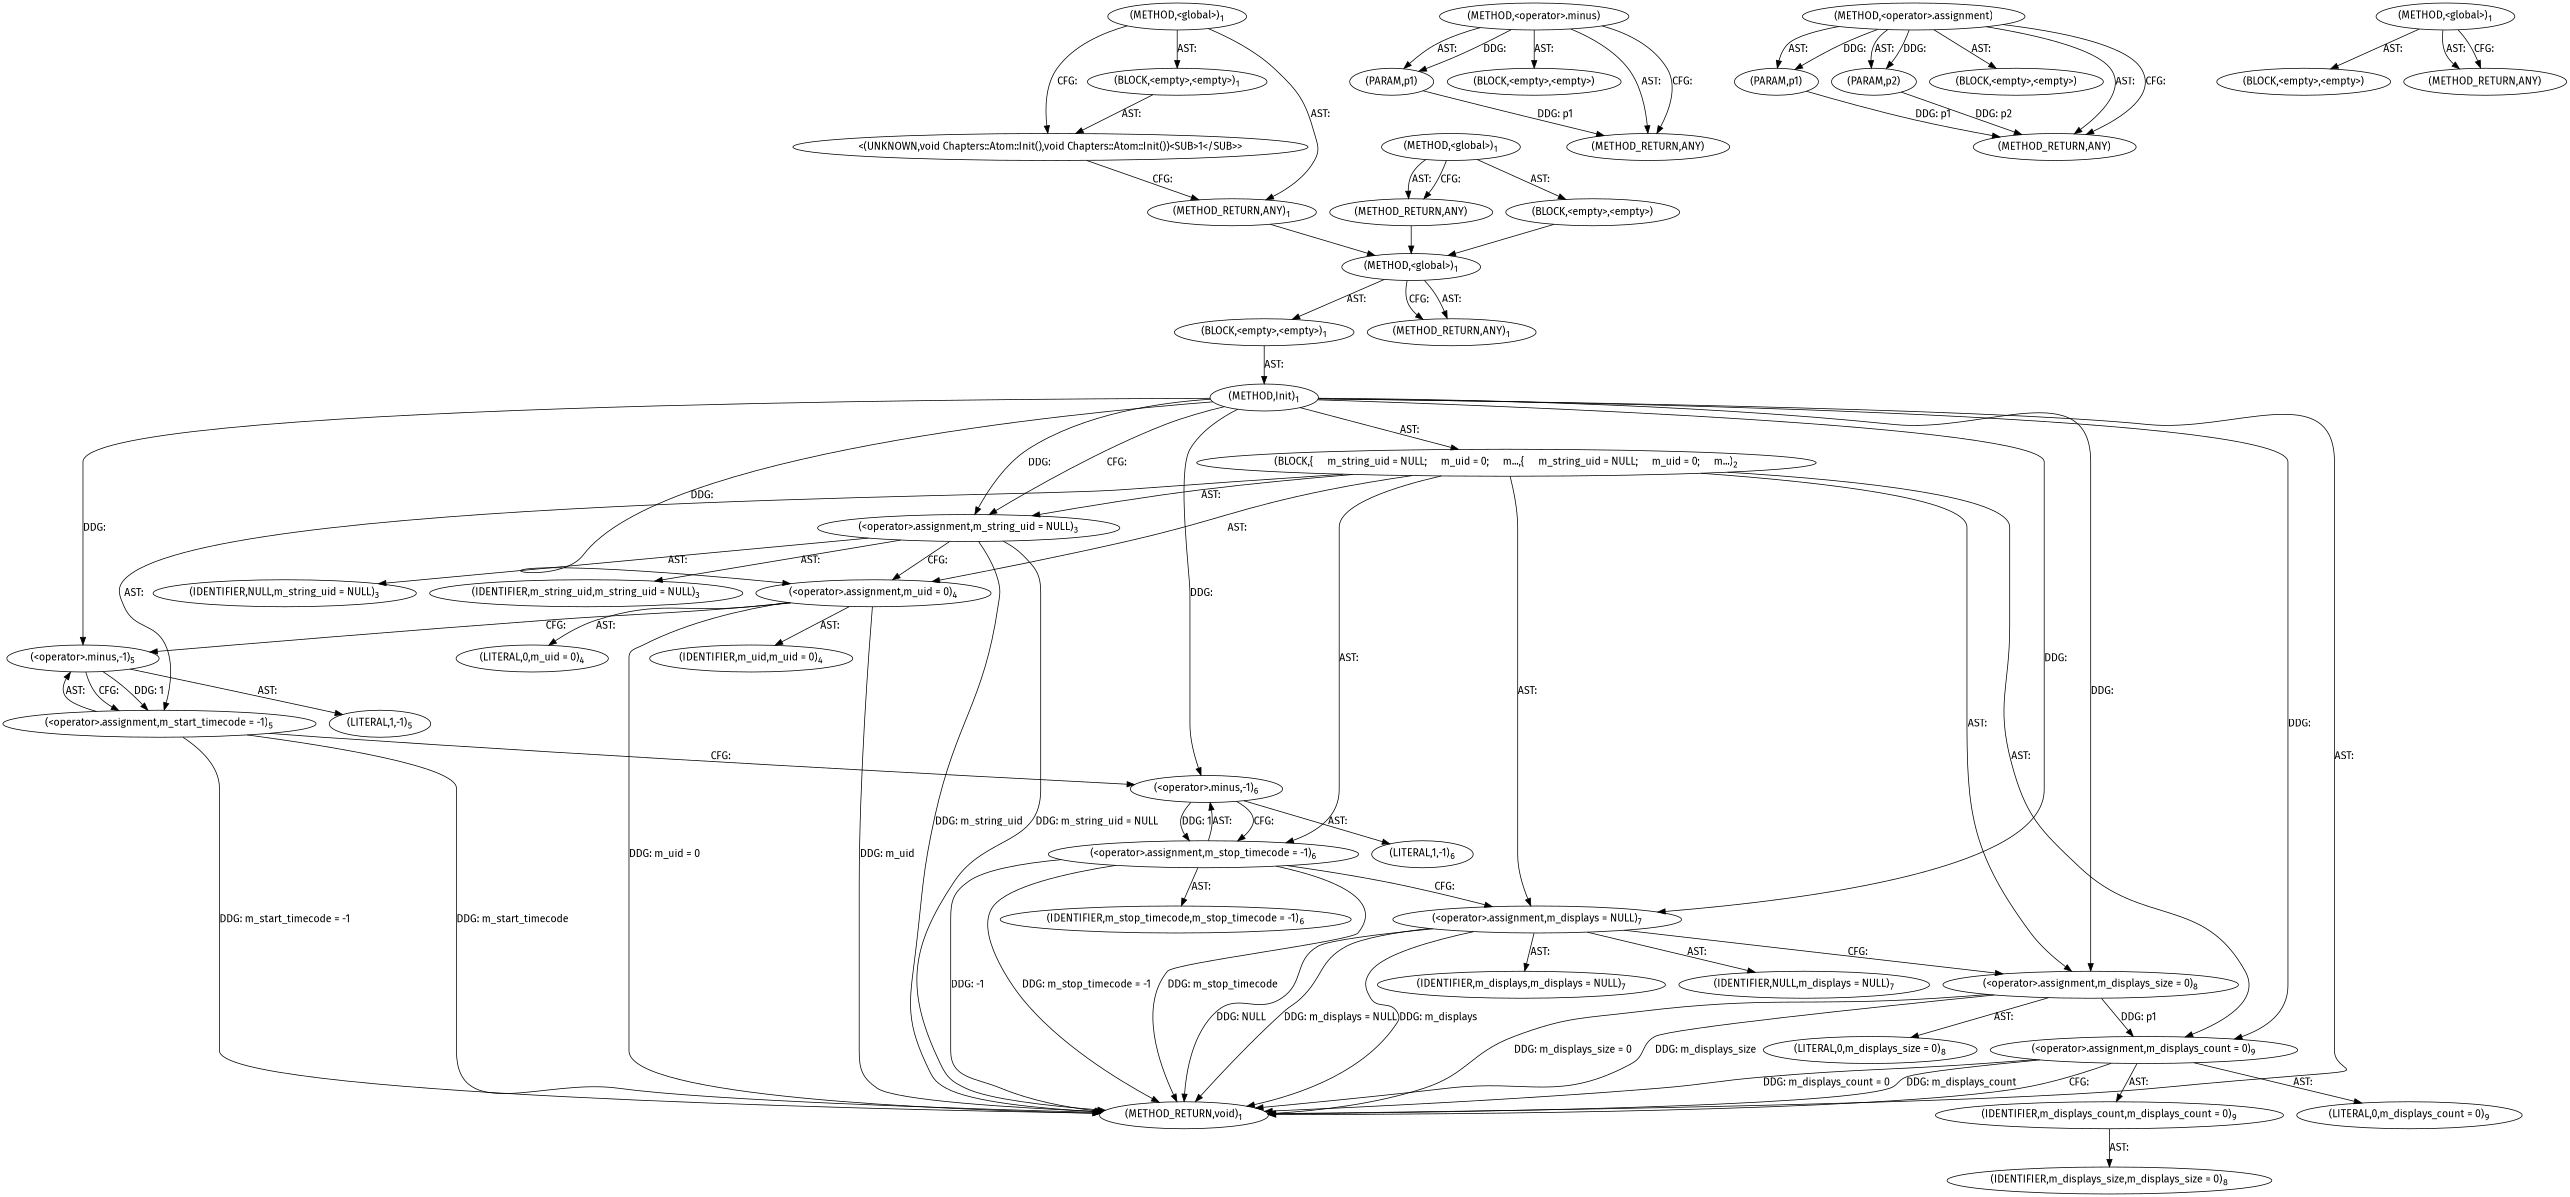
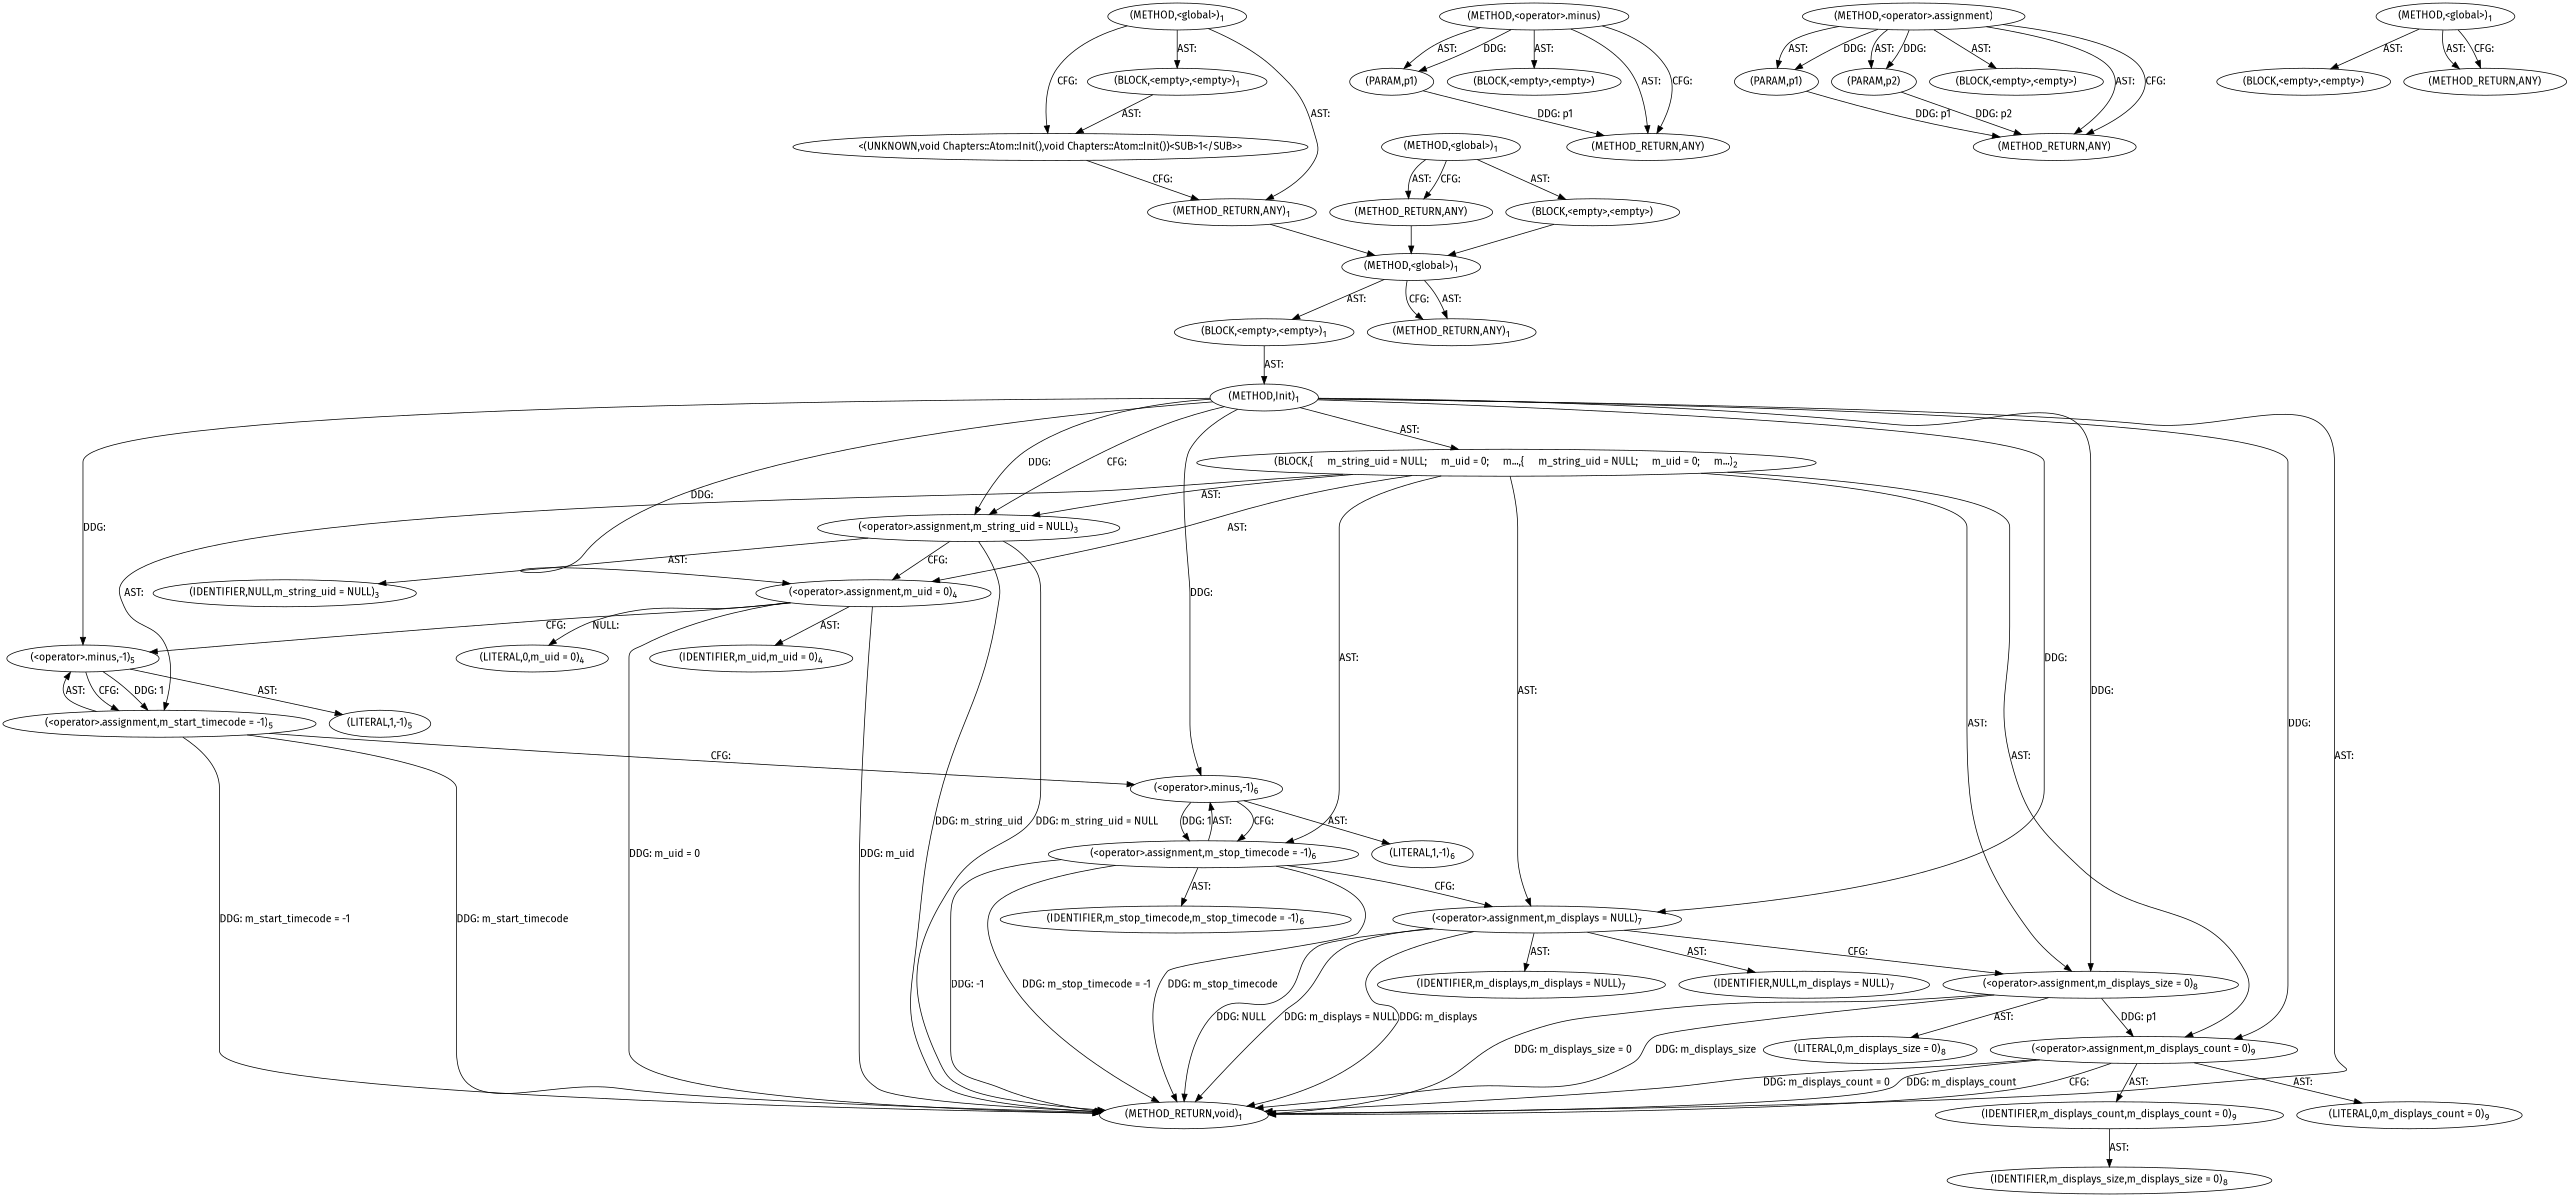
  digraph {
    fontname="Fira Sans"
    node [fontname="Fira Sans"]
    edge [fontname="Fira Sans"]
    n1 [label=<(METHOD,&lt;global&gt;)<SUB>1</SUB>>]
    n2 [label=<(BLOCK,&lt;empty&gt;,&lt;empty&gt;)<SUB>1</SUB>>]
    n3 [label=<(METHOD_RETURN,ANY)<SUB>1</SUB>>]
    n4 [label=<(METHOD,Init)<SUB>1</SUB>>]
    n5 [label=<(BLOCK,{     m_string_uid = NULL;     m_uid = 0;     m...,{     m_string_uid = NULL;     m_uid = 0;     m...)<SUB>2</SUB>>]
    n6 [label=<(&lt;operator&gt;.assignment,m_string_uid = NULL)<SUB>3</SUB>>]
    n7 [label=<(&lt;operator&gt;.assignment,m_uid = 0)<SUB>4</SUB>>]
    n8 [label=<(&lt;operator&gt;.minus,-1)<SUB>5</SUB>>]
    n9 [label=<(&lt;operator&gt;.minus,-1)<SUB>6</SUB>>]
    n10 [label=<(&lt;operator&gt;.assignment,m_displays = NULL)<SUB>7</SUB>>]
    n11 [label=<(&lt;operator&gt;.assignment,m_displays_size = 0)<SUB>8</SUB>>]
    n12 [label=<(&lt;operator&gt;.assignment,m_displays_count = 0)<SUB>9</SUB>>]
    n13 [label=<(METHOD_RETURN,void)<SUB>1</SUB>>]
    n14 [label=<(&lt;operator&gt;.assignment,m_start_timecode = -1)<SUB>5</SUB>>]
    n15 [label=<(&lt;operator&gt;.assignment,m_stop_timecode = -1)<SUB>6</SUB>>]
-   n16 [label=<(IDENTIFIER,m_string_uid,m_string_uid = NULL)<SUB>3</SUB>>]
    n17 [label=<(IDENTIFIER,NULL,m_string_uid = NULL)<SUB>3</SUB>>]
    n18 [label=<(IDENTIFIER,m_uid,m_uid = 0)<SUB>4</SUB>>]
    n19 [label=<(LITERAL,0,m_uid = 0)<SUB>4</SUB>>]
    n20 [label=<(LITERAL,1,-1)<SUB>5</SUB>>]
    n21 [label=<(LITERAL,1,-1)<SUB>6</SUB>>]
    n22 [label=<(IDENTIFIER,m_displays,m_displays = NULL)<SUB>7</SUB>>]
    n23 [label=<(IDENTIFIER,NULL,m_displays = NULL)<SUB>7</SUB>>]
    n24 [label=<(LITERAL,0,m_displays_size = 0)<SUB>8</SUB>>]
    n25 [label=<(IDENTIFIER,m_displays_count,m_displays_count = 0)<SUB>9</SUB>>]
    n26 [label=<(LITERAL,0,m_displays_count = 0)<SUB>9</SUB>>]
    n27 [label=<(IDENTIFIER,m_stop_timecode,m_stop_timecode = -1)<SUB>6</SUB>>]
    n28 [label=<(IDENTIFIER,m_displays_size,m_displays_size = 0)<SUB>8</SUB>>]
    n29 [label=<(METHOD,&lt;operator&gt;.minus)>]
    n30 [label=<(PARAM,p1)>]
    n31 [label=<(BLOCK,&lt;empty&gt;,&lt;empty&gt;)>]
    n32 [label=<(METHOD_RETURN,ANY)>]
    n33 [label=<(METHOD,&lt;operator&gt;.assignment)>]
    n34 [label=<(PARAM,p1)>]
    n35 [label=<(PARAM,p2)>]
    n36 [label=<(BLOCK,&lt;empty&gt;,&lt;empty&gt;)>]
    n37 [label=<(METHOD_RETURN,ANY)>]
    n38 [label=<(METHOD,&lt;global&gt;)<SUB>1</SUB>>]
    n39 [label=<(BLOCK,&lt;empty&gt;,&lt;empty&gt;)>]
    n40 [label=<(METHOD_RETURN,ANY)>]
    n41 [label=<(METHOD,&lt;global&gt;)<SUB>1</SUB>>]
    n42 [label=<(BLOCK,&lt;empty&gt;,&lt;empty&gt;)<SUB>1</SUB>>]
    n43 [label="<(UNKNOWN,void Chapters::Atom::Init(),void Chapters::Atom::Init())<SUB>1</SUB>>"]
    n44 [label=<(METHOD_RETURN,ANY)<SUB>1</SUB>>]
    n45 [label=<(METHOD,&lt;global&gt;)<SUB>1</SUB>>]
    n46 [label=<(BLOCK,&lt;empty&gt;,&lt;empty&gt;)>]
    n47 [label=<(METHOD_RETURN,ANY)>]
    n1 -> n2 [label="AST: "]
    n1 -> n3 [label="AST: "]
    n1 -> n3 [label="CFG: "]
    n2 -> n4 [label="AST: "]
    n4 -> n5 [label="AST: "]
    n4 -> n6 [label="CFG: "]
    n4 -> n6 [label="DDG: "]
    n4 -> n7 [label="DDG: "]
    n4 -> n8 [label="DDG: "]
    n4 -> n9 [label="DDG: "]
    n4 -> n10 [label="DDG: "]
    n4 -> n11 [label="DDG: "]
    n4 -> n12 [label="DDG: "]
    n4 -> n13 [label="AST: "]
    n5 -> n6 [label="AST: "]
    n5 -> n7 [label="AST: "]
    n5 -> n10 [label="AST: "]
    n5 -> n11 [label="AST: "]
    n5 -> n12 [label="AST: "]
    n5 -> n14 [label="AST: "]
    n5 -> n15 [label="AST: "]
    n6 -> n7 [label="CFG: "]
    n6 -> n13 [label="DDG: m_string_uid = NULL"]
    n6 -> n13 [label="DDG: m_string_uid"]
-   n6 -> n16 [label="AST: "]
    n6 -> n17 [label="AST: "]
    n7 -> n8 [label="CFG: "]
    n7 -> n13 [label="DDG: m_uid = 0"]
    n7 -> n13 [label="DDG: m_uid"]
    n7 -> n18 [label="AST: "]
-   n7 -> n19 [label="AST: "]
+   n7 -> n19 [label="NULL: "]
    n8 -> n14 [label="CFG: "]
    n8 -> n14 [label="DDG: 1"]
    n8 -> n20 [label="AST: "]
    n9 -> n15 [label="CFG: "]
    n9 -> n15 [label="DDG: 1"]
    n9 -> n21 [label="AST: "]
    n10 -> n11 [label="CFG: "]
    n10 -> n13 [label="DDG: NULL"]
    n10 -> n13 [label="DDG: m_displays = NULL"]
    n10 -> n13 [label="DDG: m_displays"]
    n10 -> n22 [label="AST: "]
    n10 -> n23 [label="AST: "]
    n11 -> n12 [label="DDG: p1"]
    n11 -> n13 [label="DDG: m_displays_size = 0"]
    n11 -> n13 [label="DDG: m_displays_size"]
    n11 -> n24 [label="AST: "]
    n12 -> n13 [label="CFG: "]
    n12 -> n13 [label="DDG: m_displays_count = 0"]
    n12 -> n13 [label="DDG: m_displays_count"]
    n12 -> n25 [label="AST: "]
    n12 -> n26 [label="AST: "]
    n14 -> n8 [label="AST: "]
    n14 -> n9 [label="CFG: "]
    n14 -> n13 [label="DDG: m_start_timecode = -1"]
    n14 -> n13 [label="DDG: m_start_timecode"]
    n15 -> n9 [label="AST: "]
    n15 -> n10 [label="CFG: "]
    n15 -> n13 [label="DDG: -1"]
    n15 -> n13 [label="DDG: m_stop_timecode = -1"]
    n15 -> n13 [label="DDG: m_stop_timecode"]
    n15 -> n27 [label="AST: "]
    n25 -> n28 [label="AST: "]
    n29 -> n30 [label="AST: "]
    n29 -> n30 [label="DDG: "]
    n29 -> n31 [label="AST: "]
    n29 -> n32 [label="AST: "]
    n29 -> n32 [label="CFG: "]
    n30 -> n32 [label="DDG: p1"]
    n33 -> n34 [label="AST: "]
    n33 -> n34 [label="DDG: "]
    n33 -> n35 [label="AST: "]
    n33 -> n35 [label="DDG: "]
    n33 -> n36 [label="AST: "]
    n33 -> n37 [label="AST: "]
    n33 -> n37 [label="CFG: "]
    n34 -> n37 [label="DDG: p1"]
    n35 -> n37 [label="DDG: p2"]
    n38 -> n39 [label="AST: "]
    n38 -> n40 [label="AST: "]
    n38 -> n40 [label="CFG: "]
    n41 -> n42 [label="AST: "]
    n41 -> n43 [label="CFG: "]
    n41 -> n44 [label="AST: "]
    n42 -> n43 [label="AST: "]
    n43 -> n44 [label="CFG: "]
    n44 -> n1
    n45 -> n46 [label="AST: "]
    n45 -> n47 [label="AST: "]
    n45 -> n47 [label="CFG: "]
    n46 -> n1
    n47 -> n1
  }
